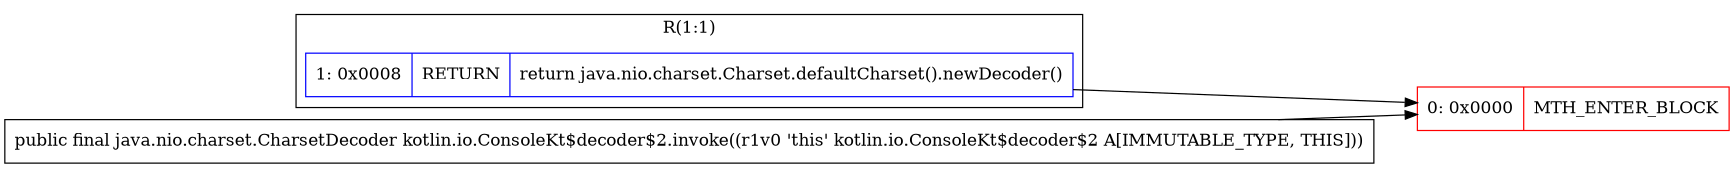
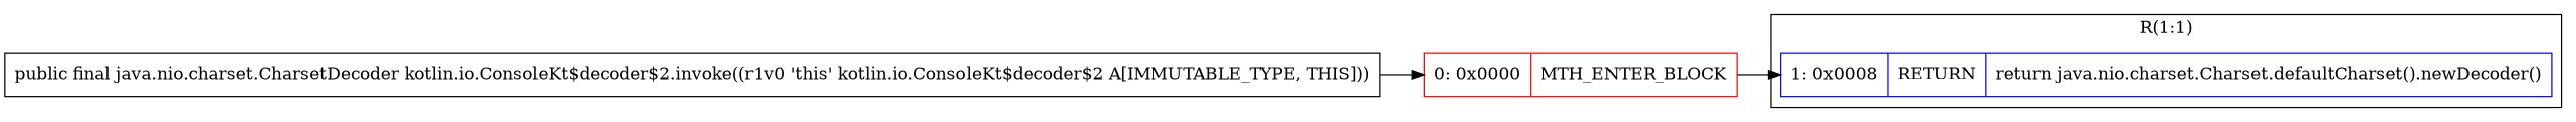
  digraph {
    rankdir=LR
    node [shape=record]
    n1 [color=blue label="{1\:\ 0x0008|RETURN\l|return java.nio.charset.Charset.defaultCharset().newDecoder()\l}"]
    n2 [color=red label="{0\:\ 0x0000|MTH_ENTER_BLOCK\l}"]
    n3 [label="{public final java.nio.charset.CharsetDecoder kotlin.io.ConsoleKt$decoder$2.invoke((r1v0 'this' kotlin.io.ConsoleKt$decoder$2 A[IMMUTABLE_TYPE, THIS])) }"]
    subgraph cluster_1 {
      label="R(1:1)"
      n1
    }
-   n1 -> n2
+   n2 -> n1
    n3 -> n2
  }
